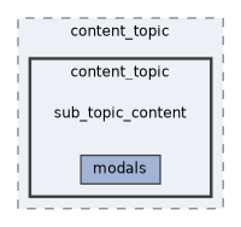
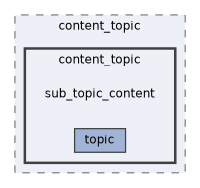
  digraph {
    compound=true
    rankdir=LR
    node [fontname=Helvetica fontsize=10]
    n1 [height=0.2 label=sub_topic_content shape=plaintext width=0.4]
-   n2 [color=grey25 fillcolor="#a2b4d6" height=0.2 label=modals shape=box style=filled width=0.4]
+   n2 [color=grey25 fillcolor="#a2b4d6" height=0.2 label=topic shape=box style=filled width=0.4]
    subgraph cluster_1 {
      bgcolor="#edf0f7"
      fontname=Helvetica
      fontsize=10
      label=content_topic
      pencolor=grey50
      style="filled,dashed"
      subgraph cluster_2 {
        bgcolor="#edf0f7"
        fontname=Helvetica
        fontsize=10
        pencolor=grey25
        style="filled,bold"
        n1
        n2
      }
    }
  }
